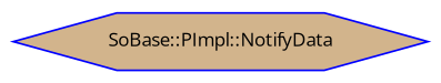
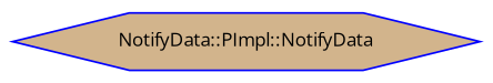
  digraph {
    rankdir=TB
    fontname="Open Sans"
-   n1 [color=blue fillcolor=tan fontname="Open Sans" fontsize=10 height=0.2 label="SoBase::PImpl::NotifyData" shape=hexagon style=filled width=0.4]
+   n1 [color=blue fillcolor=tan fontname="Open Sans" fontsize=10 height=0.2 label="NotifyData::PImpl::NotifyData" shape=hexagon style=filled width=0.4]
  }
